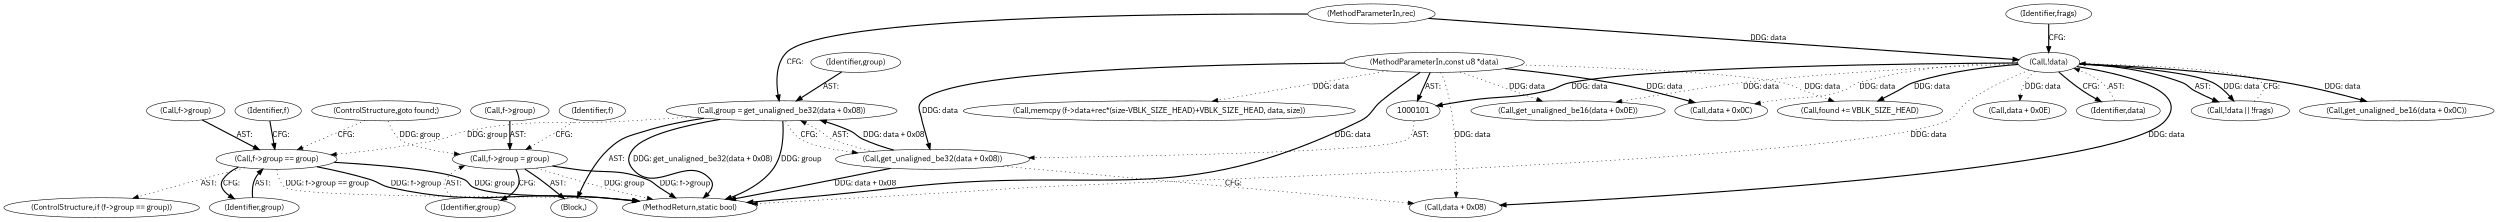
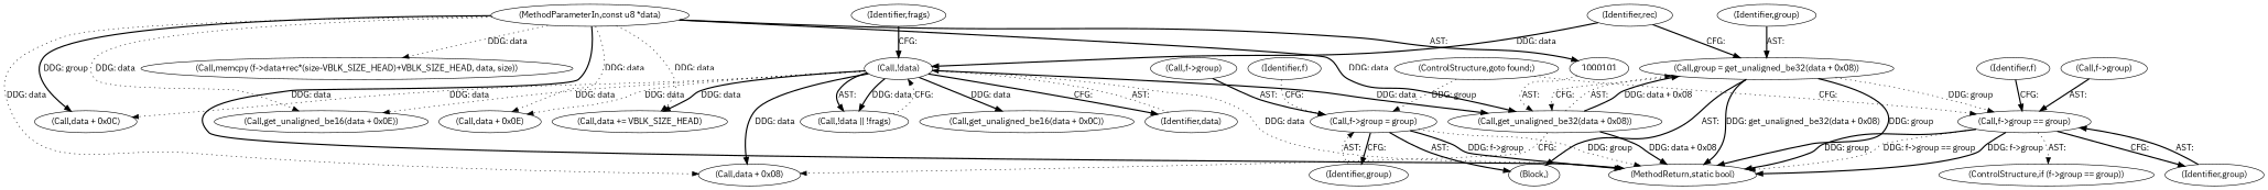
  digraph {
    fontname="IBM Plex Sans"
    node [fontname="IBM Plex Sans"]
    edge [fontname="IBM Plex Sans" style=bold]
    n1 [label="(Call,f->group == group)"]
    n2 [label="(ControlStructure,if (f->group == group))"]
    n3 [label="(MethodReturn,static bool)"]
    n4 [label="(Identifier,group)"]
    n5 [label="(Call,f->group = group)"]
    n6 [label="(Block,)"]
    n7 [label="(Identifier,group)"]
    n8 [label="(Call,group = get_unaligned_be32(data + 0x08))"]
    n9 [label="(Call,get_unaligned_be32(data + 0x08))"]
    n10 [label="(Call,data + 0x08)"]
    n11 [label="(Call,!data)"]
    n12 [label="(Identifier,data)"]
    n13 [label="(Call,!data || !frags)"]
-   n14 [label="(Call,found += VBLK_SIZE_HEAD)"]
+   n14 [label="(Call,data += VBLK_SIZE_HEAD)"]
    n15 [label="(Call,data + 0x0C)"]
    n16 [label="(Call,get_unaligned_be16(data + 0x0C))"]
    n17 [label="(Call,get_unaligned_be16(data + 0x0E))"]
    n18 [label="(Call,data + 0x0E)"]
    n19 [label="(MethodParameterIn,const u8 *data)"]
    n20 [label="(Call,memcpy (f->data+rec*(size-VBLK_SIZE_HEAD)+VBLK_SIZE_HEAD, data, size))"]
    1000101
    n22 [label="(ControlStructure,goto found;)"]
    n23 [label="(Identifier,f)"]
    n24 [label="(Identifier,frags)"]
    n25 [label="(Identifier,group)"]
-   n26 [label="(MethodParameterIn,rec)"]
+   n26 [label="(Identifier,rec)"]
    n27 [label="(Call,f->group)"]
    n28 [label="(Identifier,f)"]
    n29 [label="(Call,f->group)"]
    n1 -> n2 [label="AST: " style=dotted]
    n1 -> n3 [label="DDG: group"]
    n1 -> n3 [label="DDG: f->group == group" style=dotted]
    n1 -> n3 [label="DDG: f->group"]
    n1 -> n4 [label="CFG: "]
    n4 -> n1 [label="AST: "]
    n5 -> n3 [label="DDG: f->group"]
    n5 -> n3 [label="DDG: group" style=dotted]
    n5 -> n6 [label="AST: "]
    n5 -> n7 [label="CFG: "]
    n7 -> n5 [label="AST: " style=dotted]
    n8 -> n1 [label="DDG: group" style=dotted]
    n8 -> n3 [label="DDG: get_unaligned_be32(data + 0x08)"]
    n8 -> n3 [label="DDG: group"]
    n8 -> n6 [label="AST: "]
    n8 -> n9 [label="CFG: " style=dotted]
    n9 -> n3 [label="DDG: data + 0x08"]
    n9 -> n8 [label="AST: " style=dotted]
    n9 -> n8 [label="DDG: data + 0x08"]
    n9 -> n10 [label="CFG: " style=dotted]
    n11 -> n3 [label="DDG: data" style=dotted]
-   n11 -> 1000101 [label="DDG: data"]
+   n11 -> n9 [label="DDG: data"]
    n11 -> n10 [label="DDG: data"]
    n11 -> n12 [label="CFG: "]
    n11 -> n13 [label="AST: "]
    n11 -> n13 [label="DDG: data"]
    n11 -> n14 [label="DDG: data"]
    n11 -> n15 [label="DDG: data" style=dotted]
    n11 -> n16 [label="DDG: data"]
    n11 -> n17 [label="DDG: data" style=dotted]
    n11 -> n18 [label="DDG: data" style=dotted]
    n12 -> n11 [label="AST: " style=dotted]
    n13 -> n11 [label="CFG: " style=dotted]
    n19 -> n3 [label="DDG: data"]
    n19 -> n9 [label="DDG: data"]
    n19 -> n10 [label="DDG: data" style=dotted]
    n19 -> n14 [label="DDG: data" style=dotted]
-   n19 -> n15 [label="DDG: data"]
+   n19 -> n15 [label="DDG: group"]
    n19 -> n17 [label="DDG: data" style=dotted]
+   n19 -> n18 [label="DDG: data" style=dotted]
    n19 -> n20 [label="DDG: data" style=dotted]
    n19 -> 1000101 [label="AST: "]
    1000101 -> n9 [label="AST: " style=dotted]
    n22 -> n1 [label="CFG: " style=dotted]
    n22 -> n5 [label="DDG: group" style=dotted]
    n23 -> n1 [label="CFG: "]
    n24 -> n11 [label="CFG: "]
    n25 -> n8 [label="AST: "]
    n26 -> n8 [label="CFG: "]
    n26 -> n11 [label="DDG: data"]
    n27 -> n5 [label="AST: "]
    n28 -> n5 [label="CFG: " style=dotted]
    n29 -> n1 [label="AST: "]
  }
